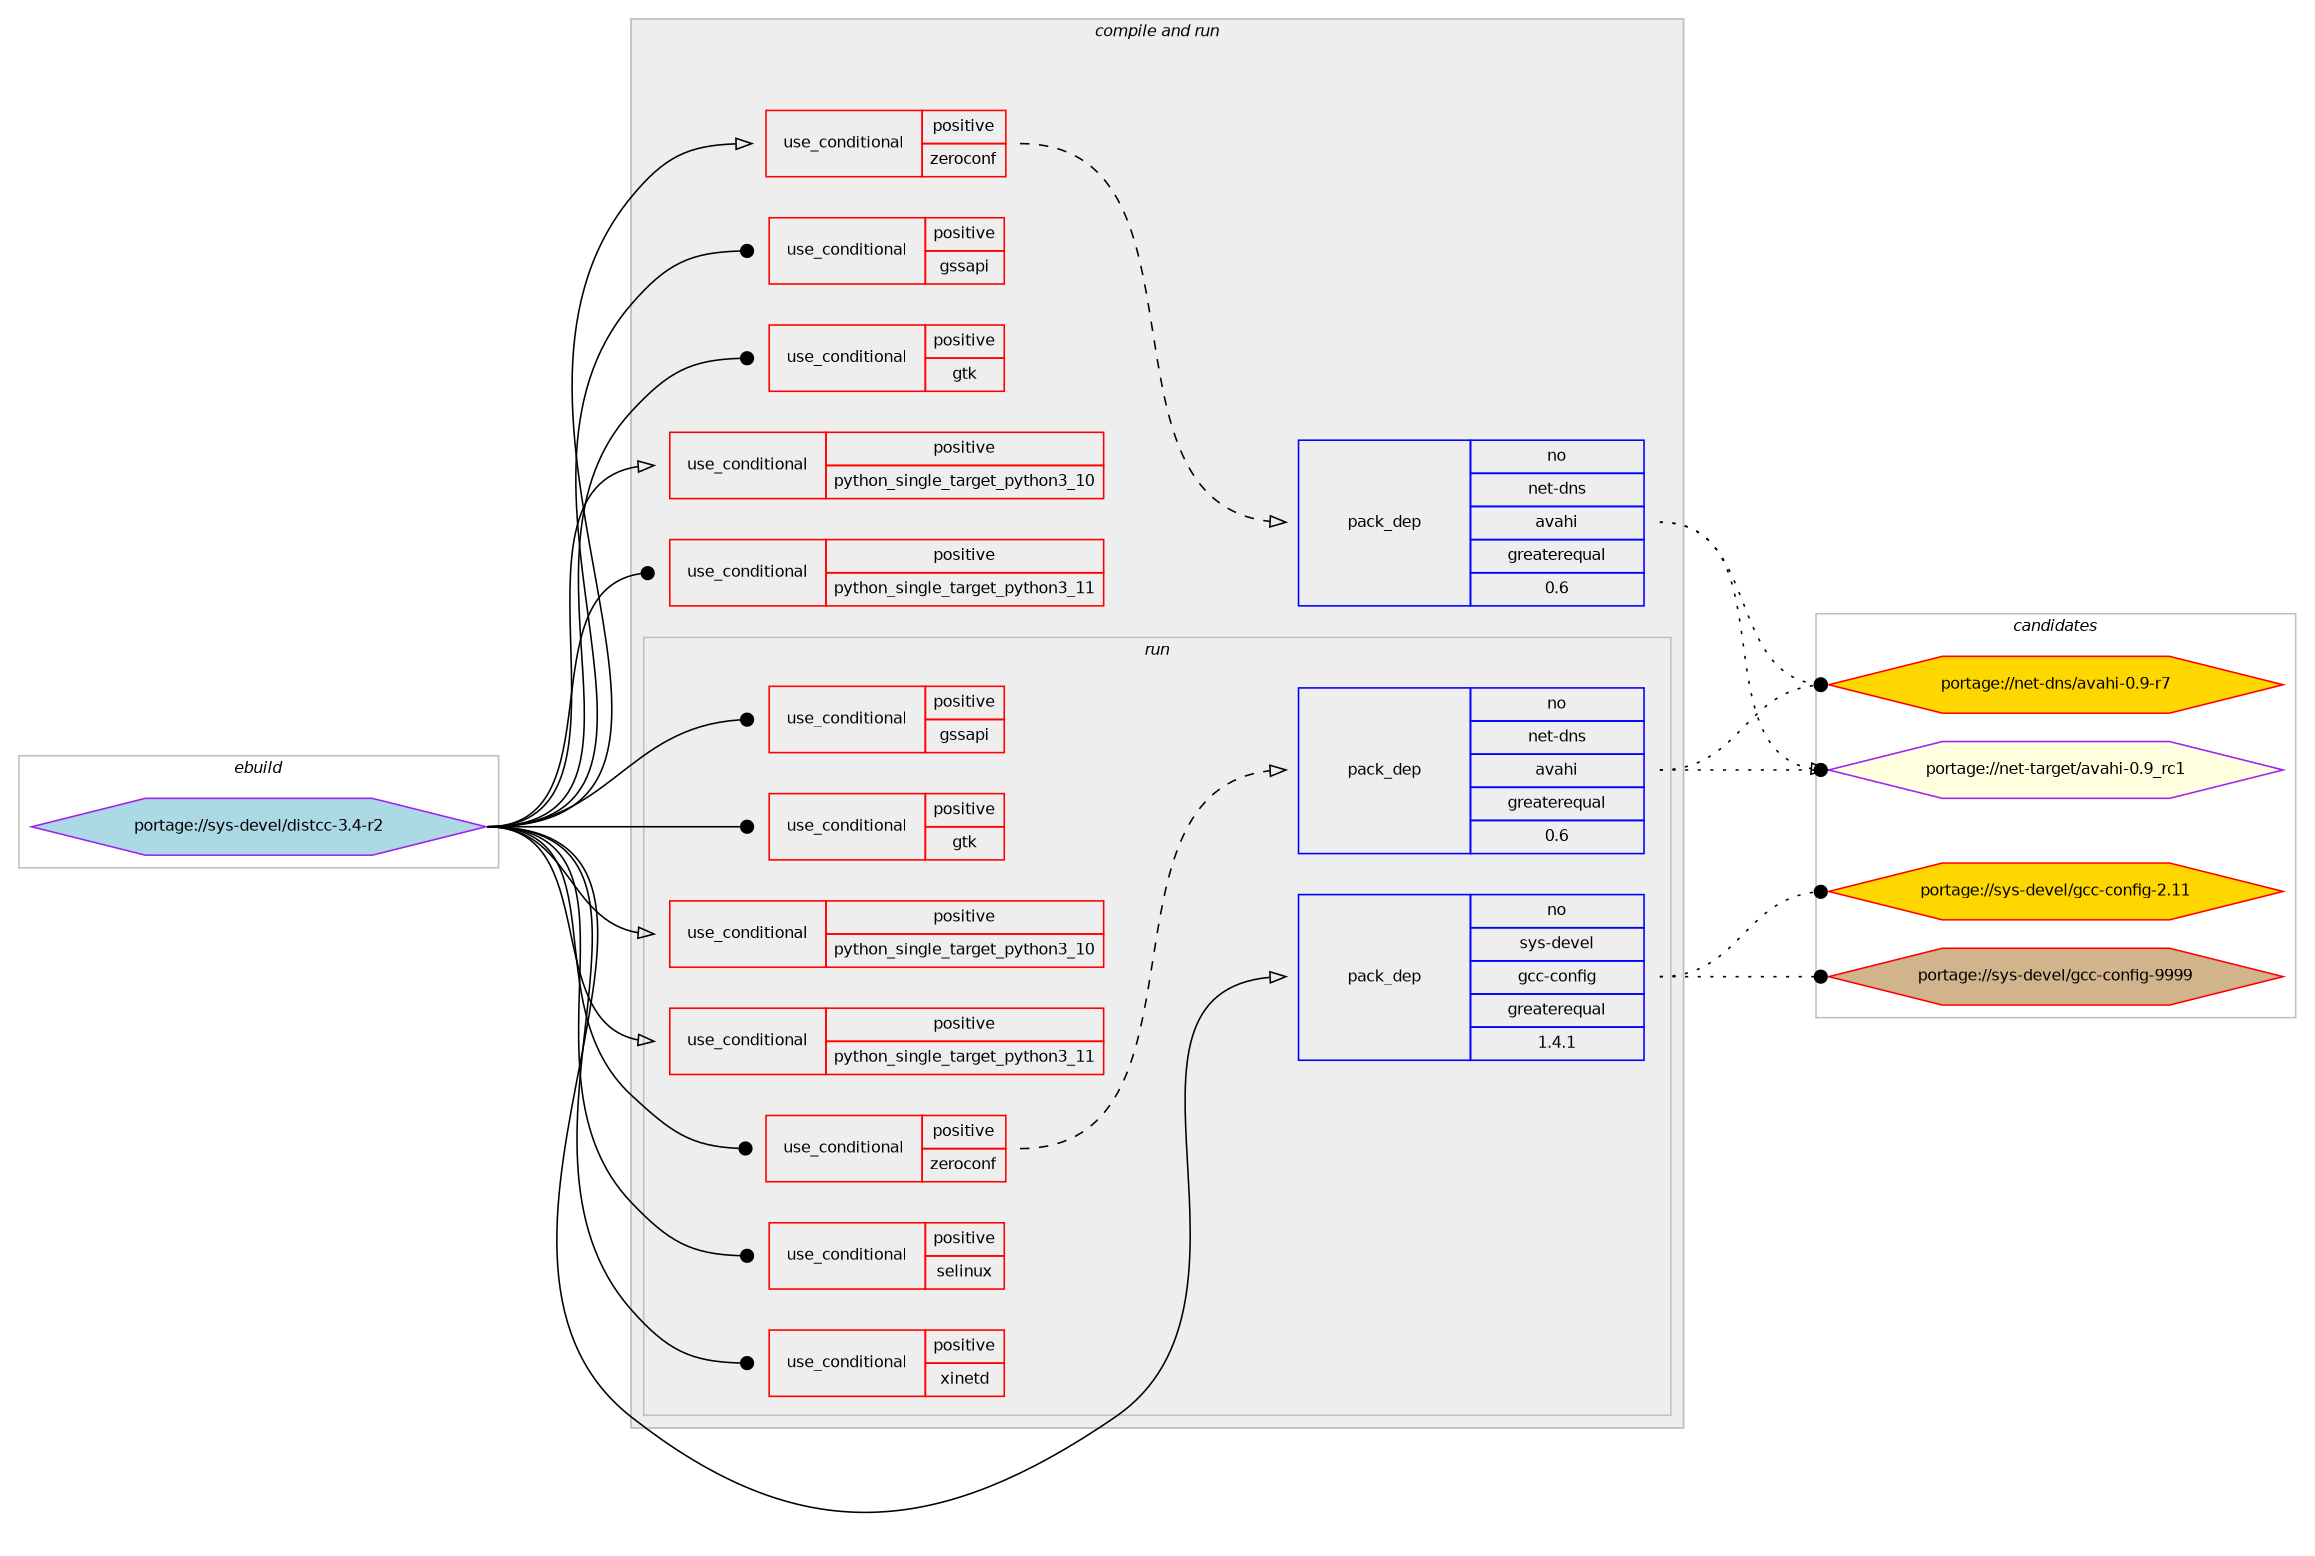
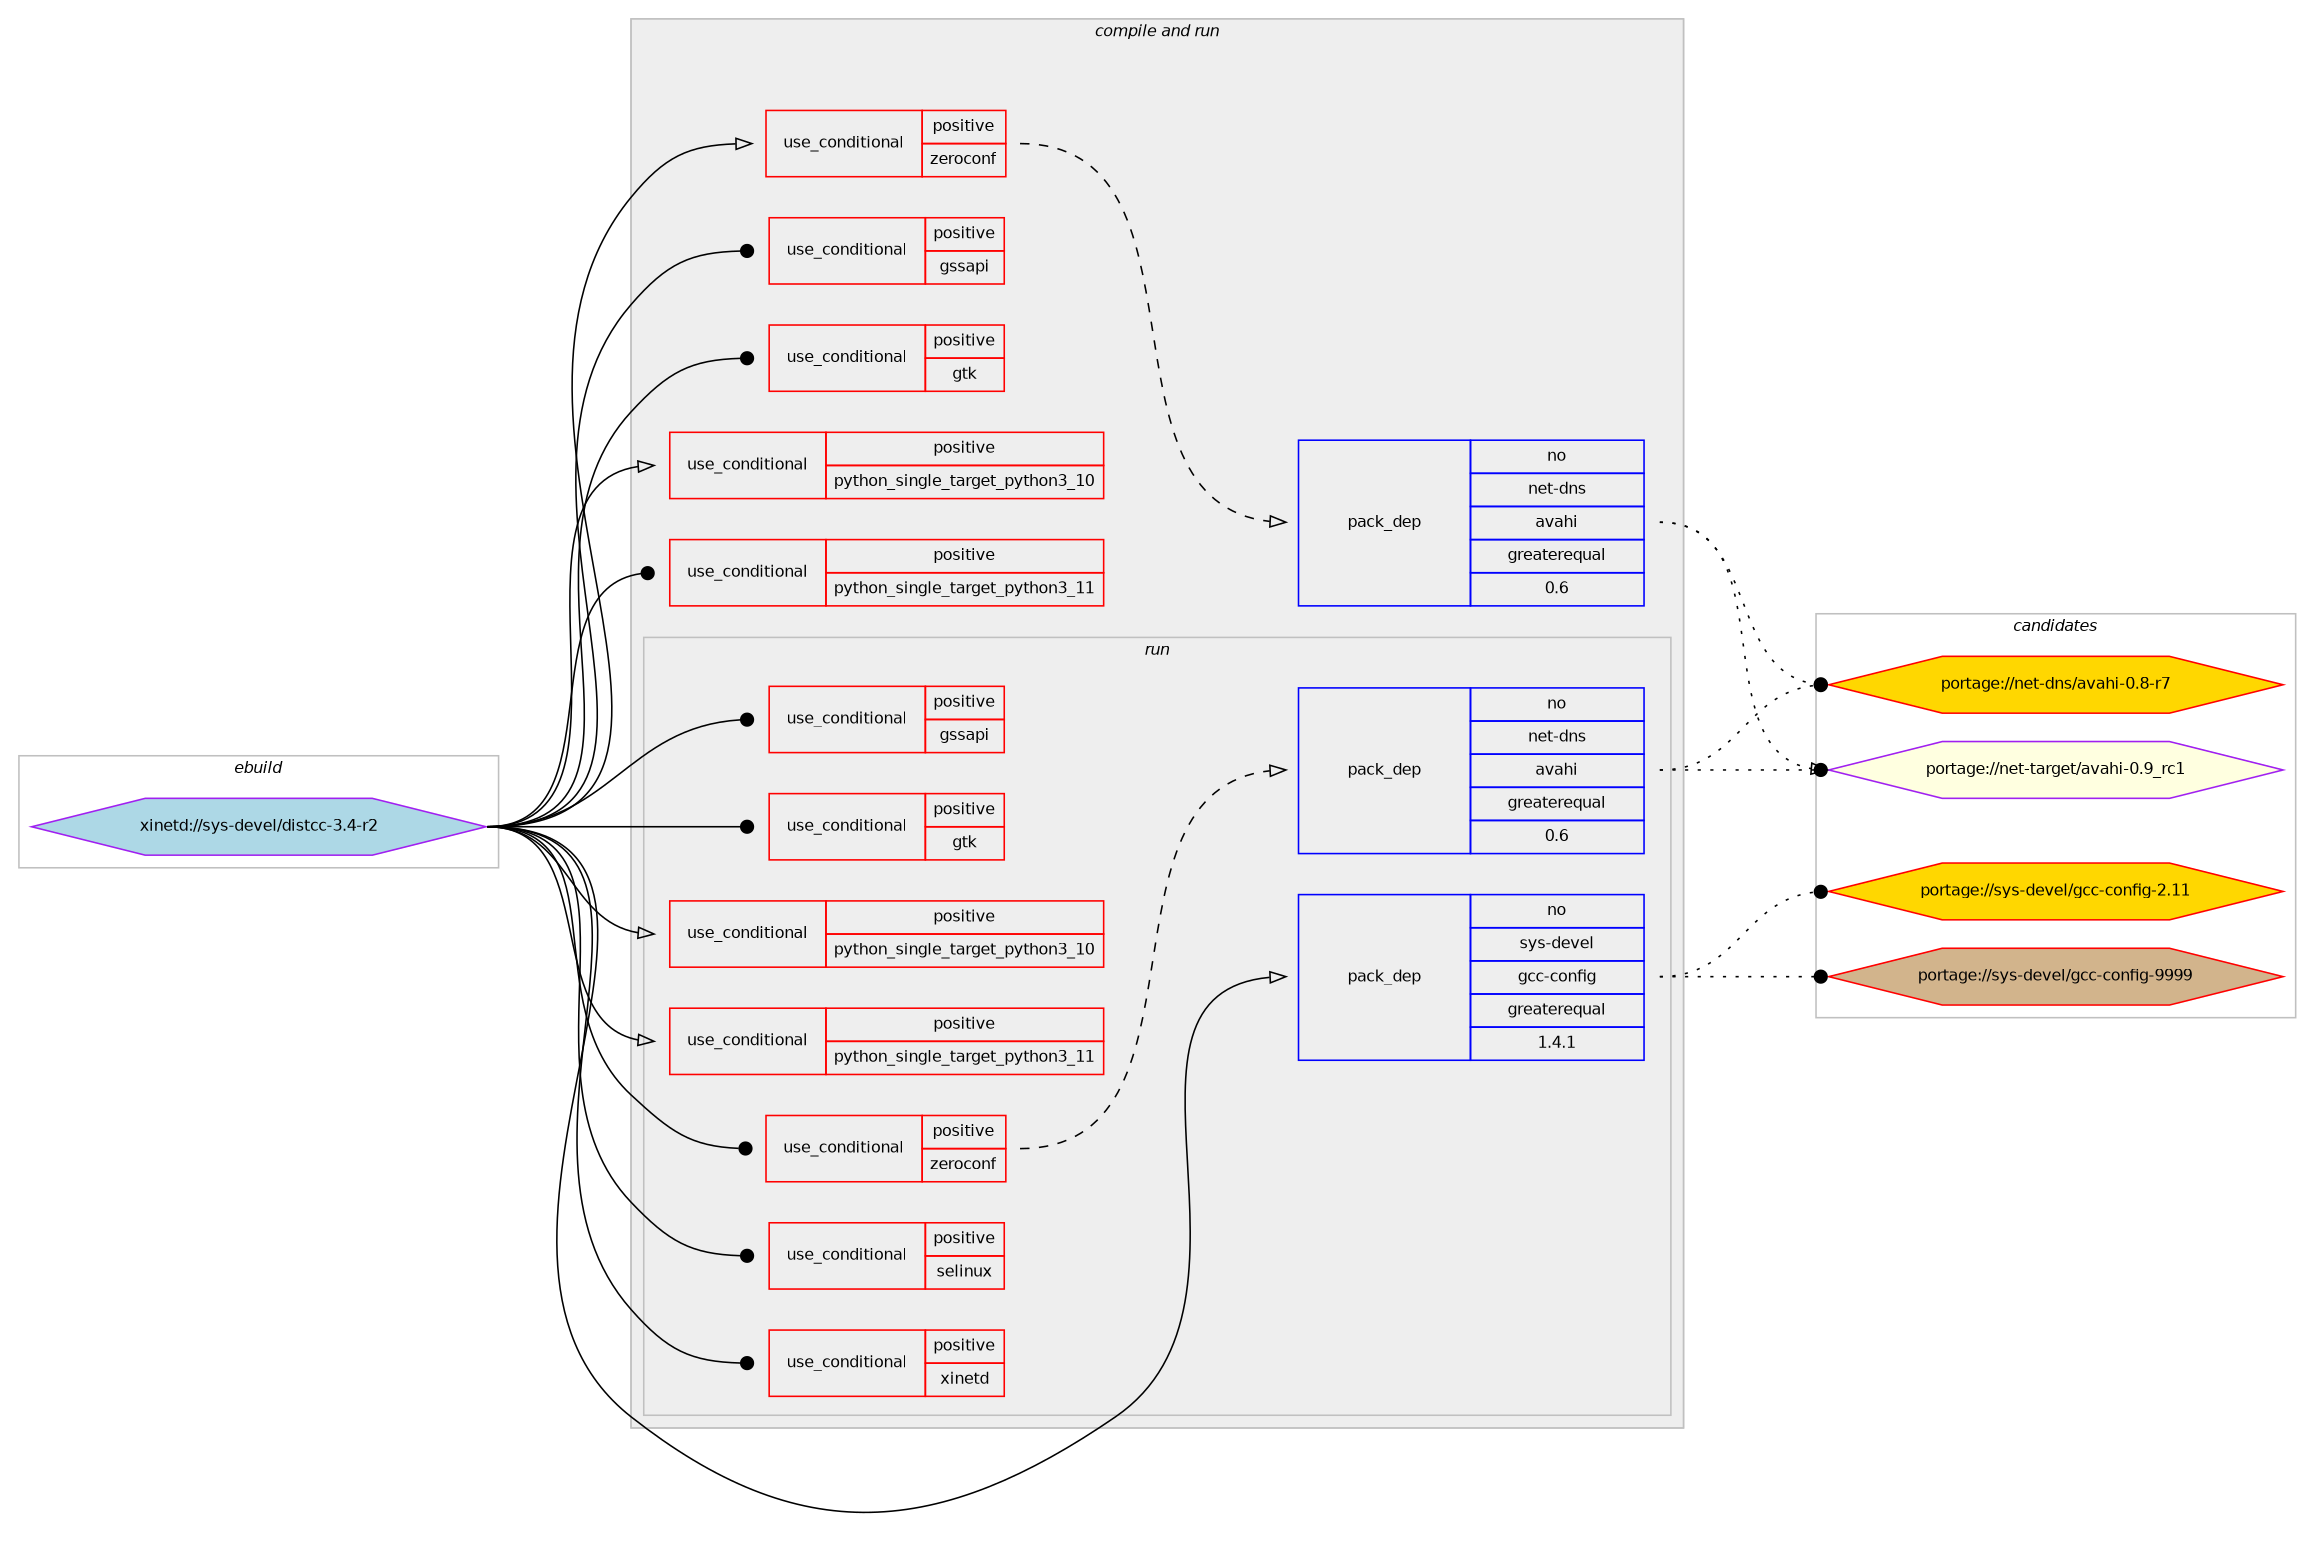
  digraph {
    compound=true
    concentrate=true
    fontname=Helvetica
    fontsize=10
    newrank=true
    rankdir=LR
    ranksep=1.5
    node [color=red fontname=Helvetica fontsize=10 shape=none]
    edge [arrowhead=dot headport=w style=solid tailport=e weight=20]
-   n1 [color=purple fillcolor=lightblue label="portage://sys-devel/distcc-3.4-r2" shape=hexagon style=filled width=4]
+   n1 [color=purple fillcolor=lightblue label="xinetd://sys-devel/distcc-3.4-r2" shape=hexagon style=filled width=4]
    n2 [label=<<TABLE BORDER="0" CELLBORDER="1" CELLSPACING="0" CELLPADDING="4"><TR><TD ROWSPAN="3" CELLPADDING="10">use_conditional</TD></TR><TR><TD>positive</TD></TR><TR><TD>gssapi</TD></TR></TABLE>>]
    n3 [label=<<TABLE BORDER="0" CELLBORDER="1" CELLSPACING="0" CELLPADDING="4"><TR><TD ROWSPAN="3" CELLPADDING="10">use_conditional</TD></TR><TR><TD>positive</TD></TR><TR><TD>gtk</TD></TR></TABLE>>]
    n4 [label=<<TABLE BORDER="0" CELLBORDER="1" CELLSPACING="0" CELLPADDING="4"><TR><TD ROWSPAN="3" CELLPADDING="10">use_conditional</TD></TR><TR><TD>positive</TD></TR><TR><TD>python_single_target_python3_10</TD></TR></TABLE>>]
    n5 [label=<<TABLE BORDER="0" CELLBORDER="1" CELLSPACING="0" CELLPADDING="4"><TR><TD ROWSPAN="3" CELLPADDING="10">use_conditional</TD></TR><TR><TD>positive</TD></TR><TR><TD>python_single_target_python3_11</TD></TR></TABLE>>]
    n6 [color=blue label=<<TABLE BORDER="0" CELLBORDER="1" CELLSPACING="0" CELLPADDING="4" WIDTH="220"><TR><TD ROWSPAN="6" CELLPADDING="30">pack_dep</TD></TR><TR><TD WIDTH="110">no</TD></TR><TR><TD>net-dns</TD></TR><TR><TD>avahi</TD></TR><TR><TD>greaterequal</TD></TR><TR><TD>0.6</TD></TR></TABLE>>]
    n7 [label=<<TABLE BORDER="0" CELLBORDER="1" CELLSPACING="0" CELLPADDING="4"><TR><TD ROWSPAN="3" CELLPADDING="10">use_conditional</TD></TR><TR><TD>positive</TD></TR><TR><TD>zeroconf</TD></TR></TABLE>>]
    n8 [label=<<TABLE BORDER="0" CELLBORDER="1" CELLSPACING="0" CELLPADDING="4"><TR><TD ROWSPAN="3" CELLPADDING="10">use_conditional</TD></TR><TR><TD>positive</TD></TR><TR><TD>selinux</TD></TR></TABLE>>]
    n9 [label=<<TABLE BORDER="0" CELLBORDER="1" CELLSPACING="0" CELLPADDING="4"><TR><TD ROWSPAN="3" CELLPADDING="10">use_conditional</TD></TR><TR><TD>positive</TD></TR><TR><TD>xinetd</TD></TR></TABLE>>]
    n10 [label=<<TABLE BORDER="0" CELLBORDER="1" CELLSPACING="0" CELLPADDING="4"><TR><TD ROWSPAN="3" CELLPADDING="10">use_conditional</TD></TR><TR><TD>positive</TD></TR><TR><TD>gssapi</TD></TR></TABLE>>]
    n11 [label=<<TABLE BORDER="0" CELLBORDER="1" CELLSPACING="0" CELLPADDING="4"><TR><TD ROWSPAN="3" CELLPADDING="10">use_conditional</TD></TR><TR><TD>positive</TD></TR><TR><TD>gtk</TD></TR></TABLE>>]
    n12 [label=<<TABLE BORDER="0" CELLBORDER="1" CELLSPACING="0" CELLPADDING="4"><TR><TD ROWSPAN="3" CELLPADDING="10">use_conditional</TD></TR><TR><TD>positive</TD></TR><TR><TD>python_single_target_python3_10</TD></TR></TABLE>>]
    n13 [label=<<TABLE BORDER="0" CELLBORDER="1" CELLSPACING="0" CELLPADDING="4"><TR><TD ROWSPAN="3" CELLPADDING="10">use_conditional</TD></TR><TR><TD>positive</TD></TR><TR><TD>python_single_target_python3_11</TD></TR></TABLE>>]
    n14 [color=blue label=<<TABLE BORDER="0" CELLBORDER="1" CELLSPACING="0" CELLPADDING="4" WIDTH="220"><TR><TD ROWSPAN="6" CELLPADDING="30">pack_dep</TD></TR><TR><TD WIDTH="110">no</TD></TR><TR><TD>net-dns</TD></TR><TR><TD>avahi</TD></TR><TR><TD>greaterequal</TD></TR><TR><TD>0.6</TD></TR></TABLE>>]
    n15 [label=<<TABLE BORDER="0" CELLBORDER="1" CELLSPACING="0" CELLPADDING="4"><TR><TD ROWSPAN="3" CELLPADDING="10">use_conditional</TD></TR><TR><TD>positive</TD></TR><TR><TD>zeroconf</TD></TR></TABLE>>]
    n16 [color=blue label=<<TABLE BORDER="0" CELLBORDER="1" CELLSPACING="0" CELLPADDING="4" WIDTH="220"><TR><TD ROWSPAN="6" CELLPADDING="30">pack_dep</TD></TR><TR><TD WIDTH="110">no</TD></TR><TR><TD>sys-devel</TD></TR><TR><TD>gcc-config</TD></TR><TR><TD>greaterequal</TD></TR><TR><TD>1.4.1</TD></TR></TABLE>>]
-   n17 [fillcolor=gold label="portage://net-dns/avahi-0.9-r7" shape=hexagon style=filled width=4]
+   n17 [fillcolor=gold label="portage://net-dns/avahi-0.8-r7" shape=hexagon style=filled width=4]
    n18 [color=purple fillcolor=lightyellow label="portage://net-target/avahi-0.9_rc1" shape=hexagon style=filled width=4]
    n19 [fillcolor=gold label="portage://sys-devel/gcc-config-2.11" shape=hexagon style=filled width=4]
    n20 [fillcolor=tan label="portage://sys-devel/gcc-config-9999" shape=hexagon style=filled width=4]
    subgraph cluster_1 {
      color=gray
      label=<<i>ebuild</i>>
      rank=same
      n1
    }
    subgraph cluster_2 {
      color=gray
      label=<<i>dependencies</i>>
      subgraph cluster_3 {
        color=gray
        fillcolor="#eeeeee"
        label=<<i>compile</i>>
        style=filled
        subgraph sub_4 {
          color=gray
          fillcolor="#eeeeee"
          label=<<i>compile</i>>
          style=filled
          n2
        }
        subgraph sub_5 {
          color=gray
          fillcolor="#eeeeee"
          label=<<i>compile</i>>
          style=filled
          n3
        }
        subgraph sub_6 {
          color=gray
          fillcolor="#eeeeee"
          label=<<i>compile</i>>
          style=filled
          n4
        }
        subgraph sub_7 {
          color=gray
          fillcolor="#eeeeee"
          label=<<i>compile</i>>
          style=filled
          n5
        }
        subgraph sub_8 {
          color=gray
          fillcolor="#eeeeee"
          label=<<i>compile</i>>
          style=filled
          n7
          subgraph sub_9 {
            color=gray
            fillcolor="#eeeeee"
            label=<<i>compile</i>>
            style=filled
            n6
          }
        }
      }
      subgraph cluster_10 {
        color=gray
        fillcolor="#eeeeee"
        label=<<i>compile and run</i>>
        style=filled
      }
      subgraph cluster_11 {
        color=gray
        fillcolor="#eeeeee"
        label=<<i>run</i>>
        style=filled
        subgraph sub_12 {
          color=gray
          fillcolor="#eeeeee"
          label=<<i>run</i>>
          style=filled
          n8
        }
        subgraph sub_13 {
          color=gray
          fillcolor="#eeeeee"
          label=<<i>run</i>>
          style=filled
          n9
        }
        subgraph sub_14 {
          color=gray
          fillcolor="#eeeeee"
          label=<<i>run</i>>
          style=filled
          n10
        }
        subgraph sub_15 {
          color=gray
          fillcolor="#eeeeee"
          label=<<i>run</i>>
          style=filled
          n11
        }
        subgraph sub_16 {
          color=gray
          fillcolor="#eeeeee"
          label=<<i>run</i>>
          style=filled
          n12
        }
        subgraph sub_17 {
          color=gray
          fillcolor="#eeeeee"
          label=<<i>run</i>>
          style=filled
          n13
        }
        subgraph sub_18 {
          color=gray
          fillcolor="#eeeeee"
          label=<<i>run</i>>
          style=filled
          n15
          subgraph sub_19 {
            color=gray
            fillcolor="#eeeeee"
            label=<<i>run</i>>
            style=filled
            n14
          }
        }
        subgraph sub_20 {
          color=gray
          fillcolor="#eeeeee"
          label=<<i>run</i>>
          style=filled
          n16
        }
      }
    }
    subgraph cluster_21 {
      color=gray
      label=<<i>candidates</i>>
      rank=same
      subgraph sub_22 {
        color=black
        label=<<i>candidates</i>>
        nodesep=1
        rank=same
        n17
        n18
      }
      subgraph sub_23 {
        color=black
        label=<<i>candidates</i>>
        nodesep=1
        rank=same
        n17
        n18
      }
      subgraph sub_24 {
        color=black
        label=<<i>candidates</i>>
        nodesep=1
        rank=same
        n19
        n20
      }
    }
    n1 -> n2
    n1 -> n3
    n1 -> n4 [arrowhead=onormal]
    n1 -> n5
    n1 -> n7 [arrowhead=onormal]
    n1 -> n8
    n1 -> n9
    n1 -> n10
    n1 -> n11
    n1 -> n12 [arrowhead=onormal]
    n1 -> n13 [arrowhead=onormal]
    n1 -> n15
    n1 -> n16 [arrowhead=onormal]
    n6 -> n17 [style=dotted weight=100]
    n6 -> n18 [arrowhead=onormal style=dotted weight=100]
    n7 -> n6 [arrowhead=onormal style=dashed]
    n14 -> n17 [style=dotted weight=100]
    n14 -> n18 [style=dotted weight=100]
    n15 -> n14 [arrowhead=onormal style=dashed]
    n16 -> n19 [style=dotted weight=100]
    n16 -> n20 [style=dotted weight=100]
  }
